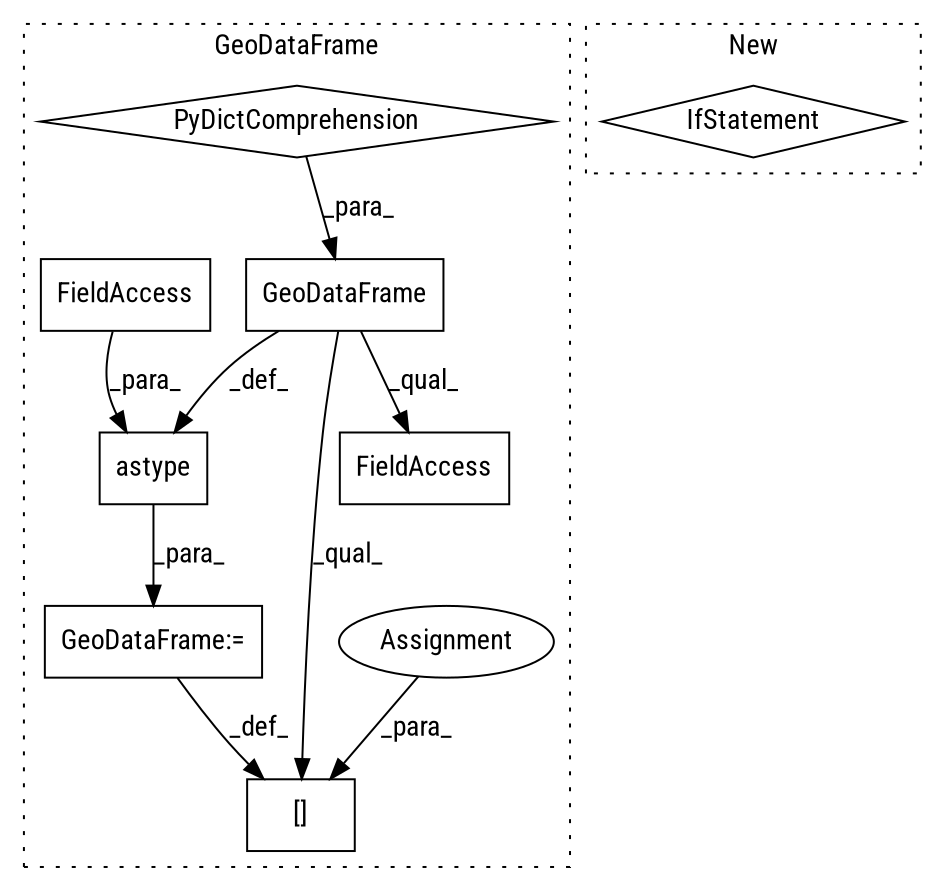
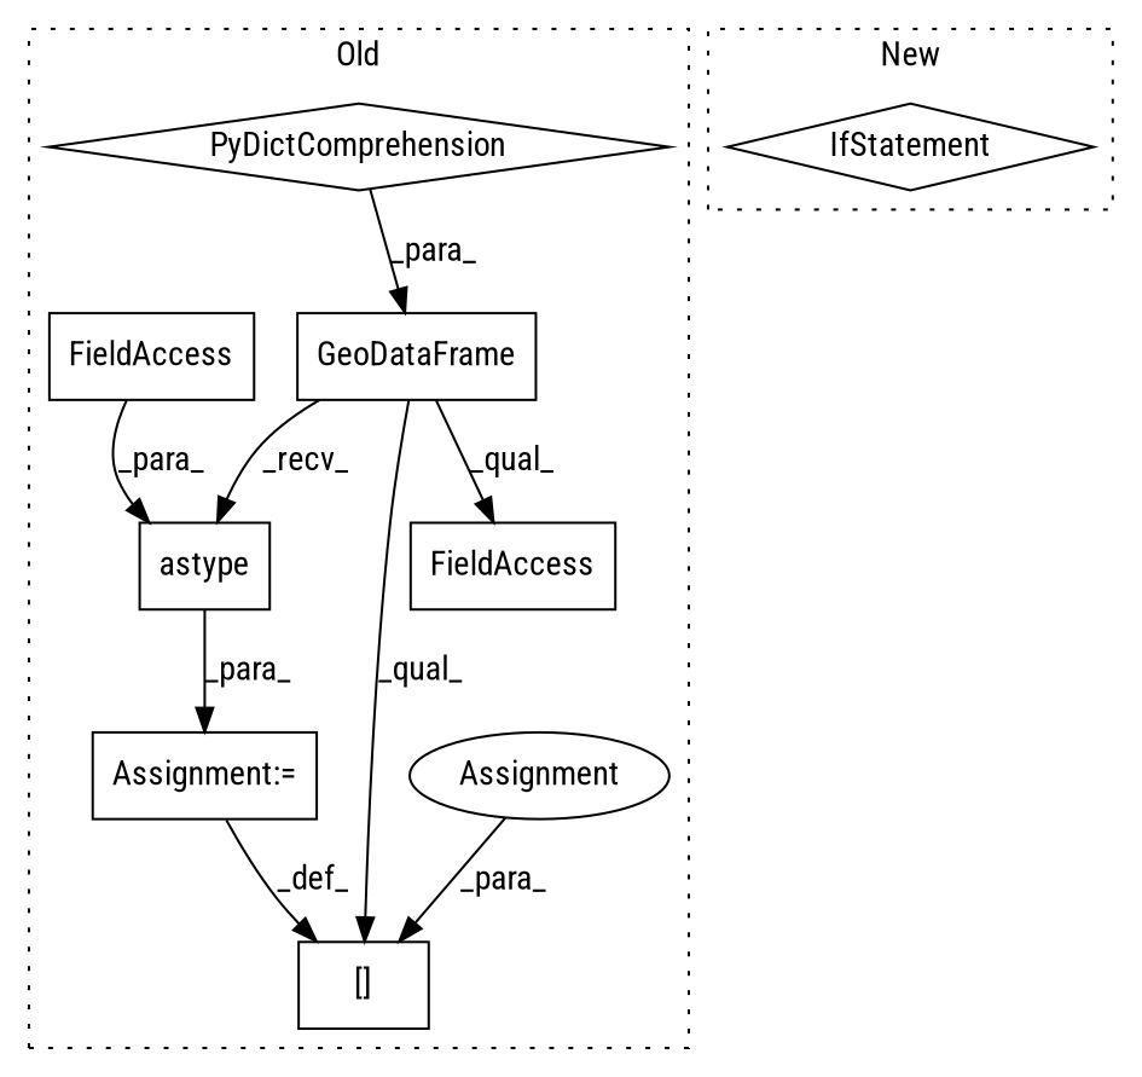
  digraph {
    fontname="Roboto Condensed"
    node [a=32 fontname="Roboto Condensed" shape=box]
    edge [fontname="Roboto Condensed"]
    n1 [l="13,1" label=GeoDataFrame s="2657,2675"]
    n2 [a=22 l=31 label=FieldAccess s=2647]
    n3 [a=2 l="10,1" label="[]" s="2778,2795"]
    n4 [a=45 l=7 label=Assignment s=2788 shape=ellipse]
    n5 [a=110 l=129 label=PyDictComprehension s=2508 shape=diamond]
-   n6 [a=7 l=1 label="GeoDataFrame:=" s=2796]
+   n6 [a=7 l=1 label="Assignment:=" s=2796]
    n7 [l="7,1" label=astype s="2816,2834"]
    n8 [a=22 l=11 label=FieldAccess s=2823]
    n9 [a=25 l=37 label=IfStatement s=2583 shape=diamond]
    subgraph cluster_1 {
-     label=GeoDataFrame
+     label=Old
      style=dotted
      n1
      n2
      n3
      n4
      n5
      n6
      n7
      n8
    }
    subgraph cluster_2 {
      label=New
      style=dotted
      n9
    }
    n1 -> n2 [label=_qual_]
    n1 -> n3 [label=_qual_]
-   n1 -> n7 [label=_def_]
+   n1 -> n7 [label=_recv_]
    n4 -> n3 [label=_para_]
    n5 -> n1 [label=_para_]
    n6 -> n3 [label=_def_]
    n7 -> n6 [label=_para_]
    n8 -> n7 [label=_para_]
  }
